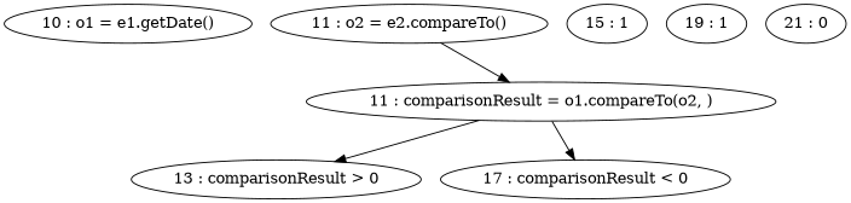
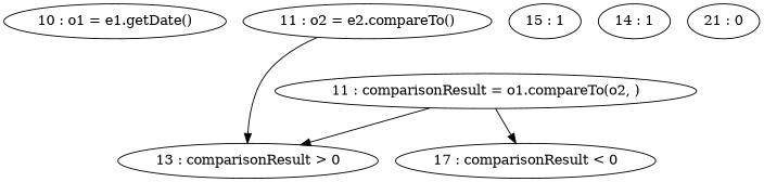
  digraph {
    "10 : o1 = e1.getDate()"
    n2 [label="11 : o2 = e2.compareTo()"]
    n3 [label="11 : comparisonResult = o1.compareTo(o2, )"]
    "13 : comparisonResult > 0"
    "17 : comparisonResult < 0"
    "15 : 1"
-   "19 : 1"
+   "19 : 1" [label="14 : 1"]
    "21 : 0"
-   n2 -> n3
+   n2 -> "13 : comparisonResult > 0"
    n3 -> "13 : comparisonResult > 0"
    n3 -> "17 : comparisonResult < 0"
  }
